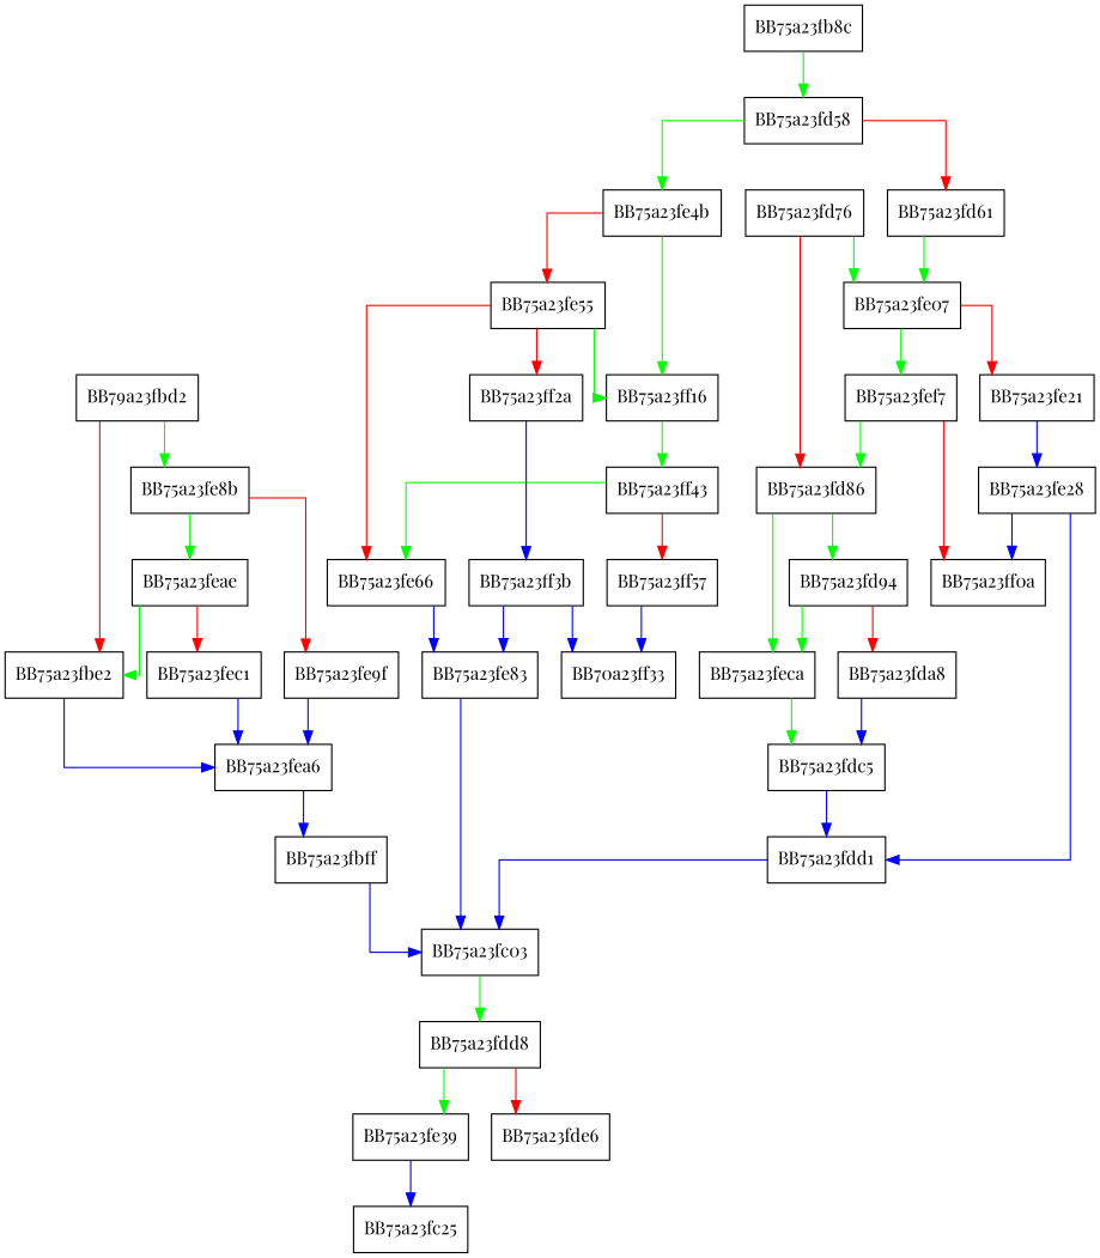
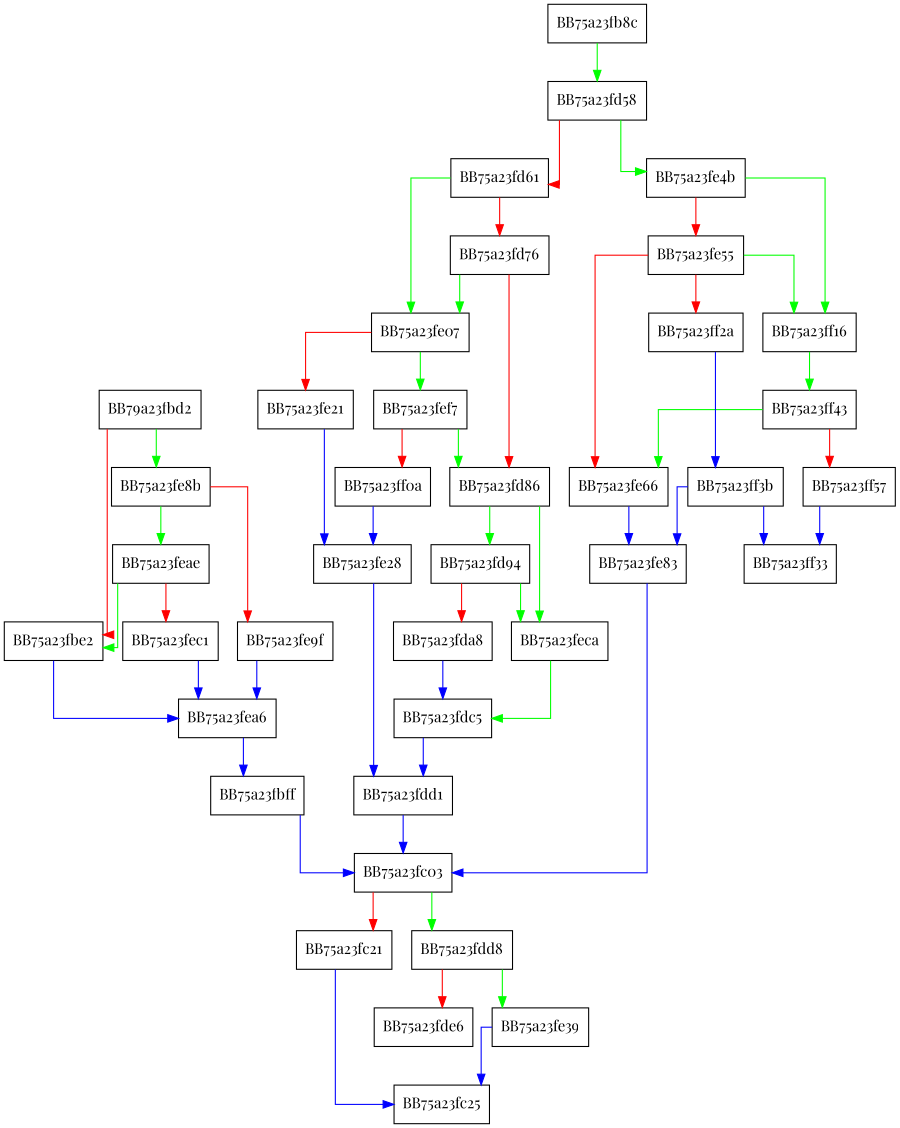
  digraph {
    fontname="Playfair Display"
    splines=ortho
    node [fontname="Playfair Display" shape=box]
    edge [color=green fontname="Playfair Display"]
    BB75a23fb8c
    BB75a23fd58
    BB75a23fe4b
    BB75a23fd61
    BB75a23ff16
    BB75a23fe55
    BB75a23fe07
    BB75a23fd76
    BB75a23fe8b
    BB75a23feae
    BB75a23fe9f
    n12 [label=BB79a23fbd2]
    BB75a23fbe2
    BB75a23fec1
    BB75a23fea6
    BB75a23fbff
    BB75a23fc03
    BB75a23fdd8
+   BB75a23fc21
    BB75a23fe39
    BB75a23fde6
    BB75a23fc25
    BB75a23ff43
    BB75a23ff2a
    BB75a23fe66
    BB75a23fef7
    BB75a23fe21
    BB75a23fd86
    BB75a23ff0a
    BB75a23fe28
    BB75a23feca
    BB75a23fd94
    BB75a23fdc5
    BB75a23fda8
    BB75a23fdd1
    BB75a23ff57
    BB75a23ff3b
    BB75a23fe83
-   BB75a23ff33 [label=BB70a23ff33]
+   BB75a23ff33
    BB75a23fb8c -> BB75a23fd58
    BB75a23fd58 -> BB75a23fe4b
    BB75a23fd58 -> BB75a23fd61 [color=red]
    BB75a23fe4b -> BB75a23ff16
    BB75a23fe4b -> BB75a23fe55 [color=red]
    BB75a23fd61 -> BB75a23fe07
+   BB75a23fd61 -> BB75a23fd76 [color=red]
    BB75a23ff16 -> BB75a23ff43
    BB75a23fe55 -> BB75a23ff16
    BB75a23fe55 -> BB75a23ff2a [color=red]
    BB75a23fe55 -> BB75a23fe66 [color=red]
    BB75a23fe07 -> BB75a23fef7
    BB75a23fe07 -> BB75a23fe21 [color=red]
    BB75a23fd76 -> BB75a23fe07
    BB75a23fd76 -> BB75a23fd86 [color=red]
    BB75a23fe8b -> BB75a23feae
    BB75a23fe8b -> BB75a23fe9f [color=red]
    BB75a23feae -> BB75a23fbe2
    BB75a23feae -> BB75a23fec1 [color=red]
    BB75a23fe9f -> BB75a23fea6 [color=blue]
    n12 -> BB75a23fe8b
    n12 -> BB75a23fbe2 [color=red]
    BB75a23fbe2 -> BB75a23fea6 [color=blue]
    BB75a23fec1 -> BB75a23fea6 [color=blue]
    BB75a23fea6 -> BB75a23fbff [color=blue]
    BB75a23fbff -> BB75a23fc03 [color=blue]
    BB75a23fc03 -> BB75a23fdd8
+   BB75a23fc03 -> BB75a23fc21 [color=red]
    BB75a23fdd8 -> BB75a23fe39
    BB75a23fdd8 -> BB75a23fde6 [color=red]
+   BB75a23fc21 -> BB75a23fc25 [color=blue]
    BB75a23fe39 -> BB75a23fc25 [color=blue]
    BB75a23ff43 -> BB75a23fe66
    BB75a23ff43 -> BB75a23ff57 [color=red]
    BB75a23ff2a -> BB75a23ff3b [color=blue]
    BB75a23fe66 -> BB75a23fe83 [color=blue]
    BB75a23fef7 -> BB75a23fd86
    BB75a23fef7 -> BB75a23ff0a [color=red]
    BB75a23fe21 -> BB75a23fe28 [color=blue]
    BB75a23fd86 -> BB75a23feca
    BB75a23fd86 -> BB75a23fd94
-   BB75a23fe28 -> BB75a23ff0a [color=blue]
+   BB75a23ff0a -> BB75a23fe28 [color=blue]
    BB75a23fe28 -> BB75a23fdd1 [color=blue]
    BB75a23feca -> BB75a23fdc5
    BB75a23fd94 -> BB75a23feca
    BB75a23fd94 -> BB75a23fda8 [color=red]
    BB75a23fdc5 -> BB75a23fdd1 [color=blue]
    BB75a23fda8 -> BB75a23fdc5 [color=blue]
    BB75a23fdd1 -> BB75a23fc03 [color=blue]
    BB75a23ff57 -> BB75a23ff33 [color=blue]
    BB75a23ff3b -> BB75a23fe83 [color=blue]
    BB75a23ff3b -> BB75a23ff33 [color=blue]
    BB75a23fe83 -> BB75a23fc03 [color=blue]
  }
